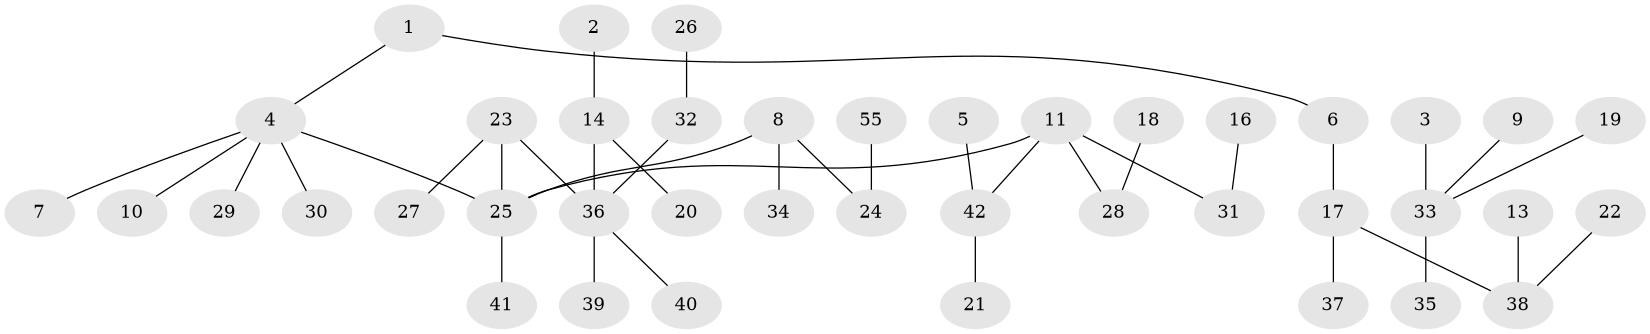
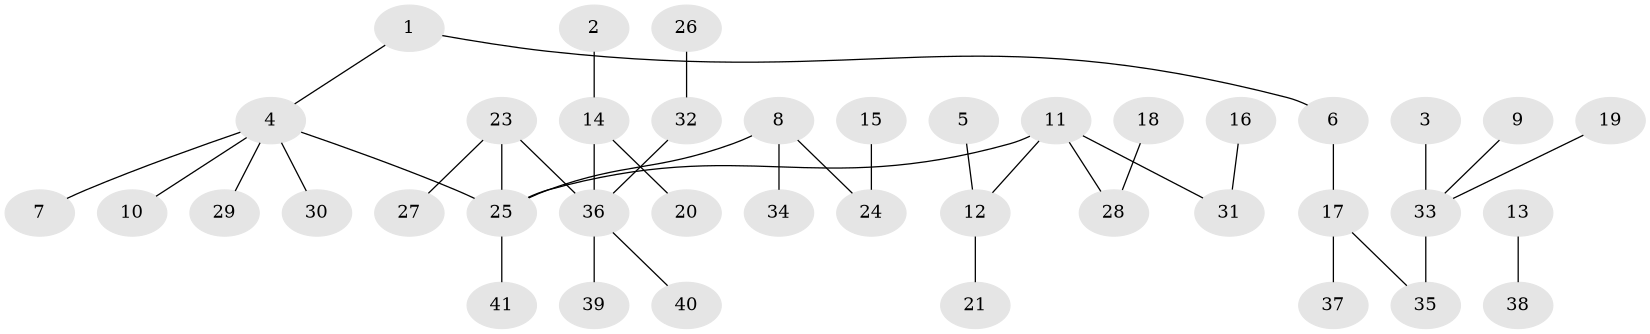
  graph {
    node [color=gray90 style=filled]
    edge [weight=1.0]
    1
    4
    6
    7
    10
    25
    29
    30
    17
    2
    14
    20
    36
    3
    33
    23
    27
    35
    41
    5
-   12 [label=42]
+   12
    21
    38
    37
    8
    24
    34
    9
    11
    28
    31
    16
    13
    39
    40
-   15 [label=55]
+   15
    18
    19
-   22
    26
    32
    1 -- 4
    1 -- 6
    4 -- 7
    4 -- 10
    4 -- 25
    4 -- 29
    4 -- 30
    6 -- 17
    25 -- 41
-   17 -- 38
+   17 -- 35
    17 -- 37
    2 -- 14
    14 -- 20
    14 -- 36
    36 -- 39
    36 -- 40
    3 -- 33
    33 -- 35
    23 -- 25
    23 -- 36
    23 -- 27
    5 -- 12
    12 -- 21
    8 -- 25
    8 -- 24
    8 -- 34
    9 -- 33
    11 -- 25
    11 -- 12
    11 -- 28
    11 -- 31
    16 -- 31
    13 -- 38
    15 -- 24
    18 -- 28
    19 -- 33
-   22 -- 38
    26 -- 32
    32 -- 36
  }
